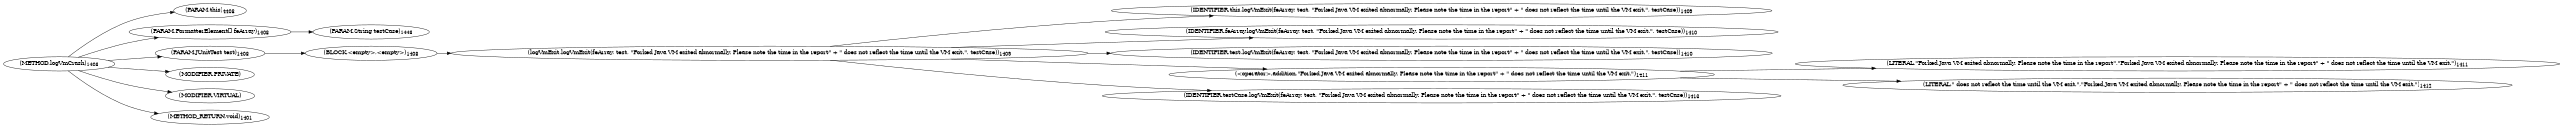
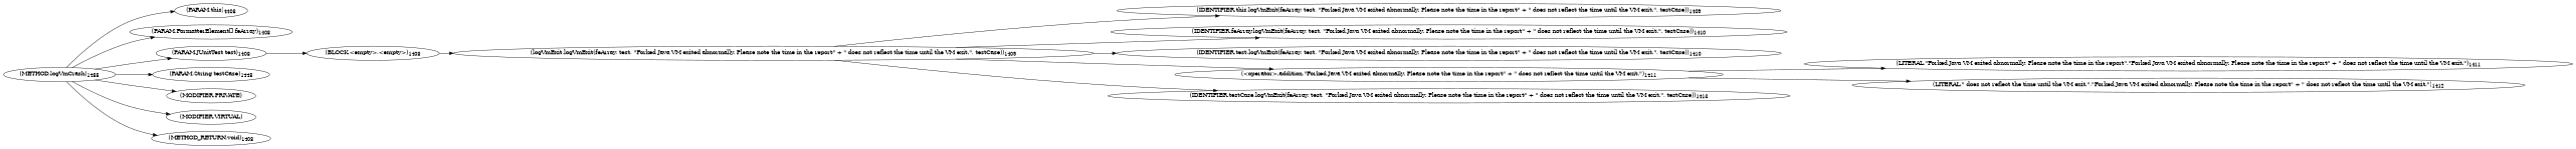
  digraph {
    rankdir=LR
-   n1 [label=<(METHOD,logVmCrash)<SUB>1408</SUB>>]
+   n1 [label=<(METHOD,logVmCrash)<SUB>1488</SUB>>]
    n2 [label=<(PARAM,this)<SUB>4408</SUB>>]
    n3 [label=<(PARAM,FormatterElement[] feArray)<SUB>1408</SUB>>]
    n4 [label=<(PARAM,JUnitTest test)<SUB>1408</SUB>>]
    n5 [label=<(PARAM,String testCase)<SUB>1448</SUB>>]
    n6 [label=<(MODIFIER,PRIVATE)>]
    n7 [label=<(MODIFIER,VIRTUAL)>]
-   n8 [label=<(METHOD_RETURN,void)<SUB>1401</SUB>>]
+   n8 [label=<(METHOD_RETURN,void)<SUB>1408</SUB>>]
    n9 [label=<(BLOCK,&lt;empty&gt;,&lt;empty&gt;)<SUB>1408</SUB>>]
    n10 [label=<(logVmExit,logVmExit(feArray, test, &quot;Forked Java VM exited abnormally. Please note the time in the report&quot; + &quot; does not reflect the time until the VM exit.&quot;, testCase))<SUB>1409</SUB>>]
    n11 [label=<(IDENTIFIER,this,logVmExit(feArray, test, &quot;Forked Java VM exited abnormally. Please note the time in the report&quot; + &quot; does not reflect the time until the VM exit.&quot;, testCase))<SUB>1409</SUB>>]
    n12 [label=<(IDENTIFIER,feArray,logVmExit(feArray, test, &quot;Forked Java VM exited abnormally. Please note the time in the report&quot; + &quot; does not reflect the time until the VM exit.&quot;, testCase))<SUB>1410</SUB>>]
    n13 [label=<(IDENTIFIER,test,logVmExit(feArray, test, &quot;Forked Java VM exited abnormally. Please note the time in the report&quot; + &quot; does not reflect the time until the VM exit.&quot;, testCase))<SUB>1410</SUB>>]
    n14 [label=<(&lt;operator&gt;.addition,&quot;Forked Java VM exited abnormally. Please note the time in the report&quot; + &quot; does not reflect the time until the VM exit.&quot;)<SUB>1411</SUB>>]
    n15 [label=<(IDENTIFIER,testCase,logVmExit(feArray, test, &quot;Forked Java VM exited abnormally. Please note the time in the report&quot; + &quot; does not reflect the time until the VM exit.&quot;, testCase))<SUB>1413</SUB>>]
    n16 [label=<(LITERAL,&quot;Forked Java VM exited abnormally. Please note the time in the report&quot;,&quot;Forked Java VM exited abnormally. Please note the time in the report&quot; + &quot; does not reflect the time until the VM exit.&quot;)<SUB>1411</SUB>>]
    n17 [label=<(LITERAL,&quot; does not reflect the time until the VM exit.&quot;,&quot;Forked Java VM exited abnormally. Please note the time in the report&quot; + &quot; does not reflect the time until the VM exit.&quot;)<SUB>1412</SUB>>]
    n1 -> n2
    n1 -> n3
    n1 -> n4
-   n3 -> n5
+   n1 -> n5
    n1 -> n6
    n1 -> n7
    n1 -> n8
    n4 -> n9
    n9 -> n10
    n10 -> n11
    n10 -> n12
    n10 -> n13
    n10 -> n14
    n10 -> n15
    n14 -> n16
    n14 -> n17
  }
